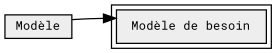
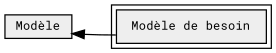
  digraph {
    rankdir=LR
    fontname="Roboto Mono"
    node [color="#00000" fillcolor="#EEEEEE" font="Helvetica-Bold" fontsize=10 shape=box style=filled fontname="Roboto Mono"]
    n1 [height=0 label="Modèle" peripheries=1]
    n2 [height=0 label="Modèle de besoin" peripheries=2]
-   n2 -> n1 [dir=back fontname="Roboto Mono"]
+   n1 -> n2 [dir=back fontname="Roboto Mono"]
  }
